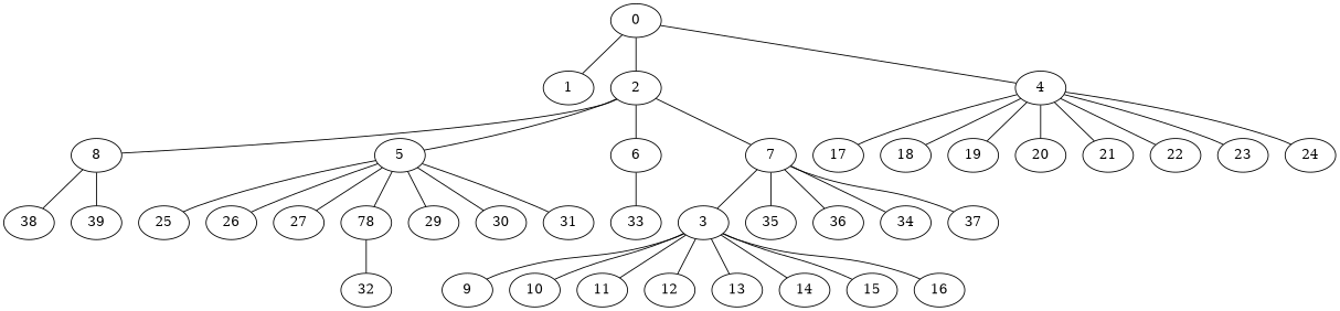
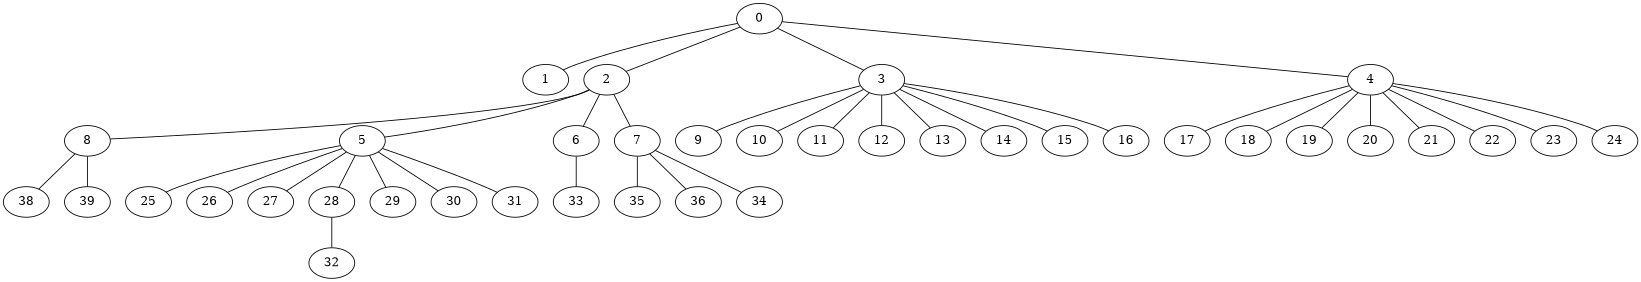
  graph {
    0
    1
    2
    3
    4
    8
    5
    6
    7
    9
    10
    11
    12
    13
    14
    15
    16
    17
    18
    19
    20
    21
    22
    23
    24
    38
    39
    25
    26
    27
-   28 [label=78]
+   28
    29
    30
    31
    33
    35
    36
    34
-   37
    32
    0 -- 1
    0 -- 2
-   7 -- 3
+   0 -- 3
    0 -- 4
    2 -- 8
    2 -- 5
    2 -- 6
    2 -- 7
    3 -- 9
    3 -- 10
    3 -- 11
    3 -- 12
    3 -- 13
    3 -- 14
    3 -- 15
    3 -- 16
    4 -- 17
    4 -- 18
    4 -- 19
    4 -- 20
    4 -- 21
    4 -- 22
    4 -- 23
    4 -- 24
    8 -- 38
    8 -- 39
    5 -- 25
    5 -- 26
    5 -- 27
    5 -- 28
    5 -- 29
    5 -- 30
    5 -- 31
    6 -- 33
    7 -- 35
    7 -- 36
    7 -- 34
-   7 -- 37
    28 -- 32
  }
